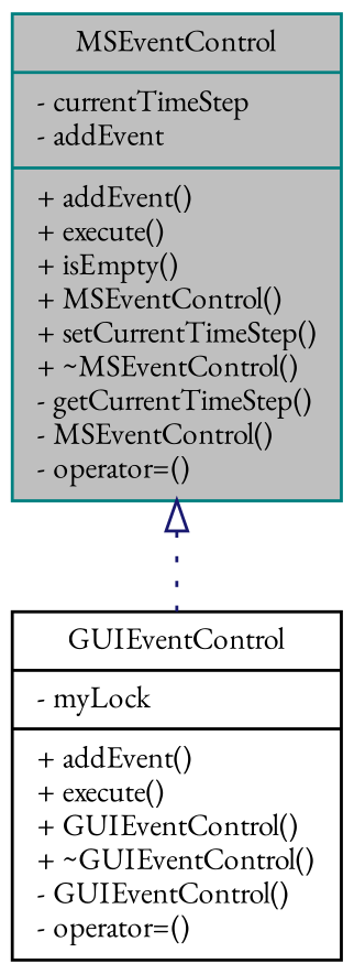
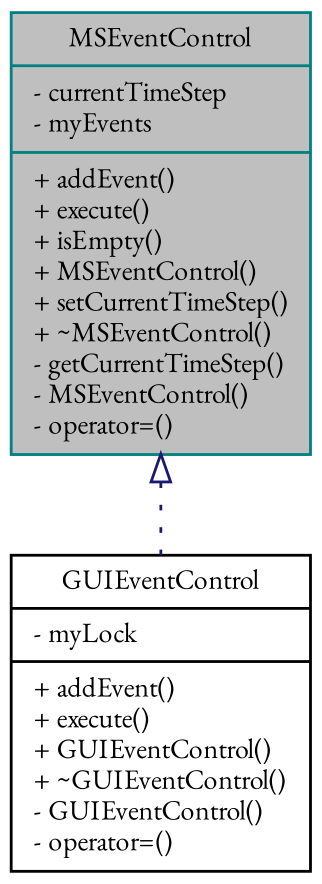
  digraph {
    fontname="EB Garamond"
    node [fontname="EB Garamond" fontsize=10 shape=record style=filled]
-   n1 [color=teal fillcolor=grey75 fontcolor=black height=0.2 label="{MSEventControl\n|- currentTimeStep\l- addEvent\l|+ addEvent()\l+ execute()\l+ isEmpty()\l+ MSEventControl()\l+ setCurrentTimeStep()\l+ ~MSEventControl()\l- getCurrentTimeStep()\l- MSEventControl()\l- operator=()\l}" width=0.4]
+   n1 [color=teal fillcolor=grey75 fontcolor=black height=0.2 label="{MSEventControl\n|- currentTimeStep\l- myEvents\l|+ addEvent()\l+ execute()\l+ isEmpty()\l+ MSEventControl()\l+ setCurrentTimeStep()\l+ ~MSEventControl()\l- getCurrentTimeStep()\l- MSEventControl()\l- operator=()\l}" width=0.4]
    n2 [color=black fillcolor=white height=0.2 label="{GUIEventControl\n|- myLock\l|+ addEvent()\l+ execute()\l+ GUIEventControl()\l+ ~GUIEventControl()\l- GUIEventControl()\l- operator=()\l}" width=0.4]
    n1 -> n2 [arrowtail=onormal color=midnightblue dir=back fontname="EB Garamond" fontsize=10 labelfontname=Helvetica labelfontsize=10 style=dotted]
  }
